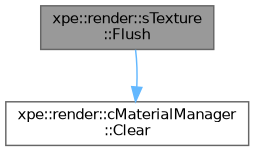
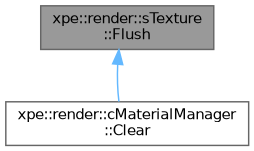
  digraph {
    rankdir=TB
    node [fontname=Helvetica fontsize=10 shape=box style=filled]
    n1 [color=gray40 fillcolor=grey60 fontcolor=black height=0.2 label="xpe::render::sTexture\l::Flush" width=0.4]
    n2 [color=grey40 fillcolor=white height=0.2 label="xpe::render::cMaterialManager\l::Clear" width=0.4]
-   n2 -> n1 [color=steelblue1 dir=back fontname=Helvetica fontsize=10 labelfontname=Helvetica labelfontsize=10 style=solid]
+   n1 -> n2 [color=steelblue1 dir=back fontname=Helvetica fontsize=10 labelfontname=Helvetica labelfontsize=10 style=solid]
  }
